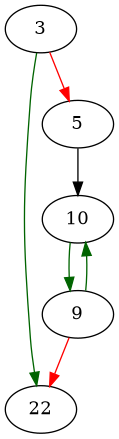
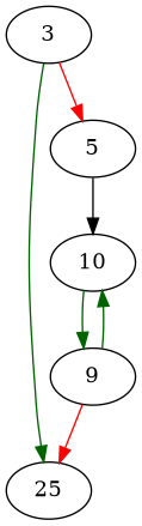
  strict digraph {
    edge [color=darkgreen cond=true]
    3 [entry=true]
-   25 [label=22]
+   25
    5
    10
    n5 [label=9]
    3 -> 25
    3 -> 5 [color=red cond=false]
    5 -> 10 [color="" cond=""]
    10 -> n5
    n5 -> 25 [color=red cond=false]
    n5 -> 10
  }
